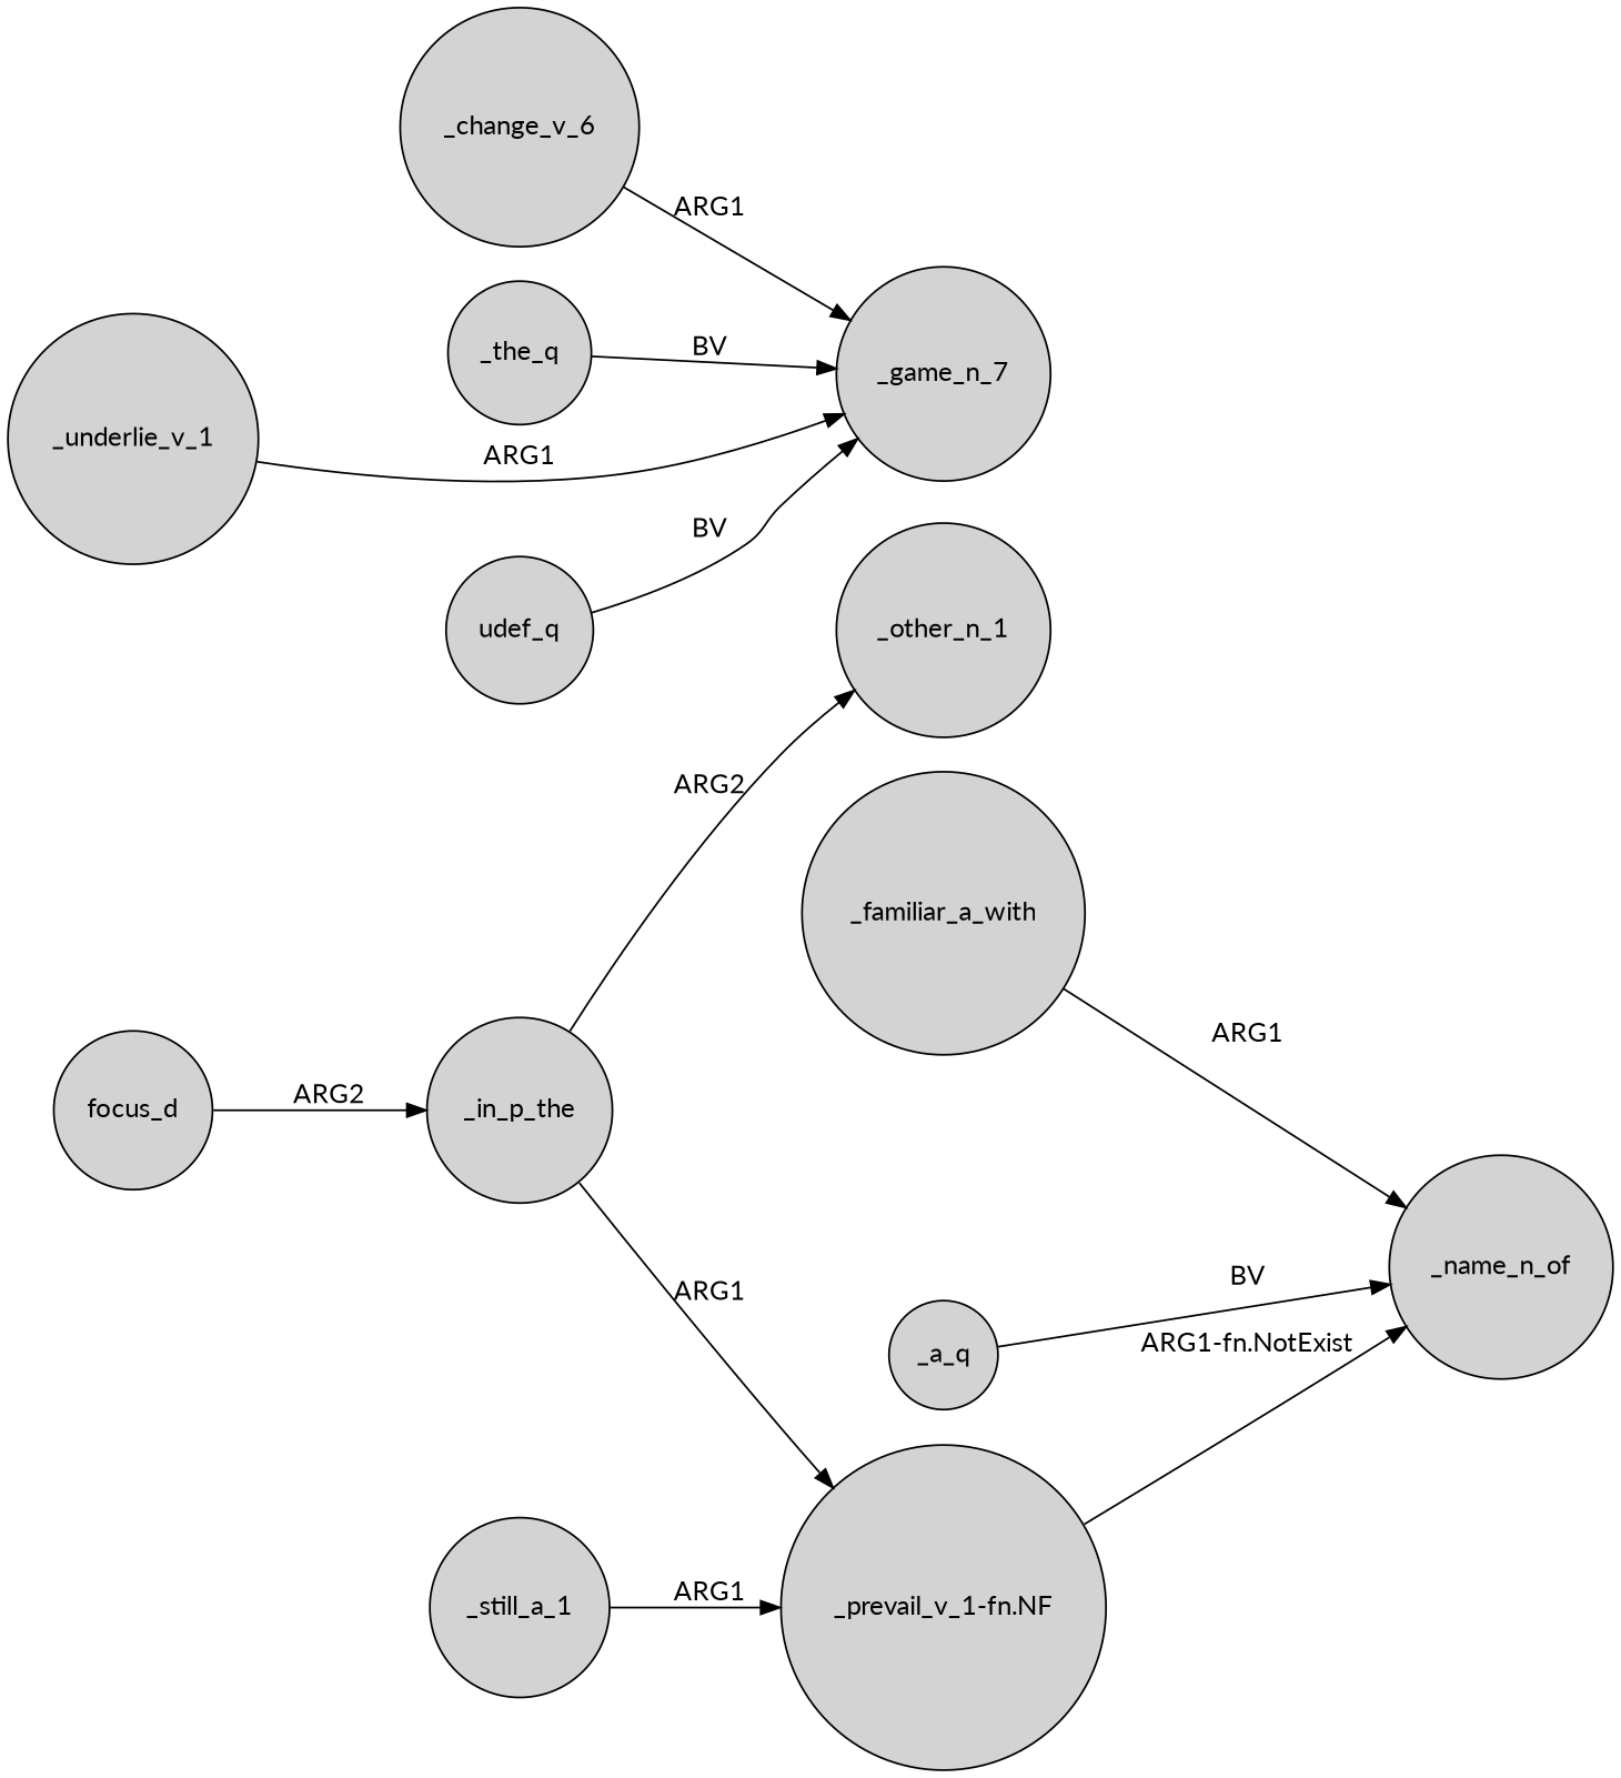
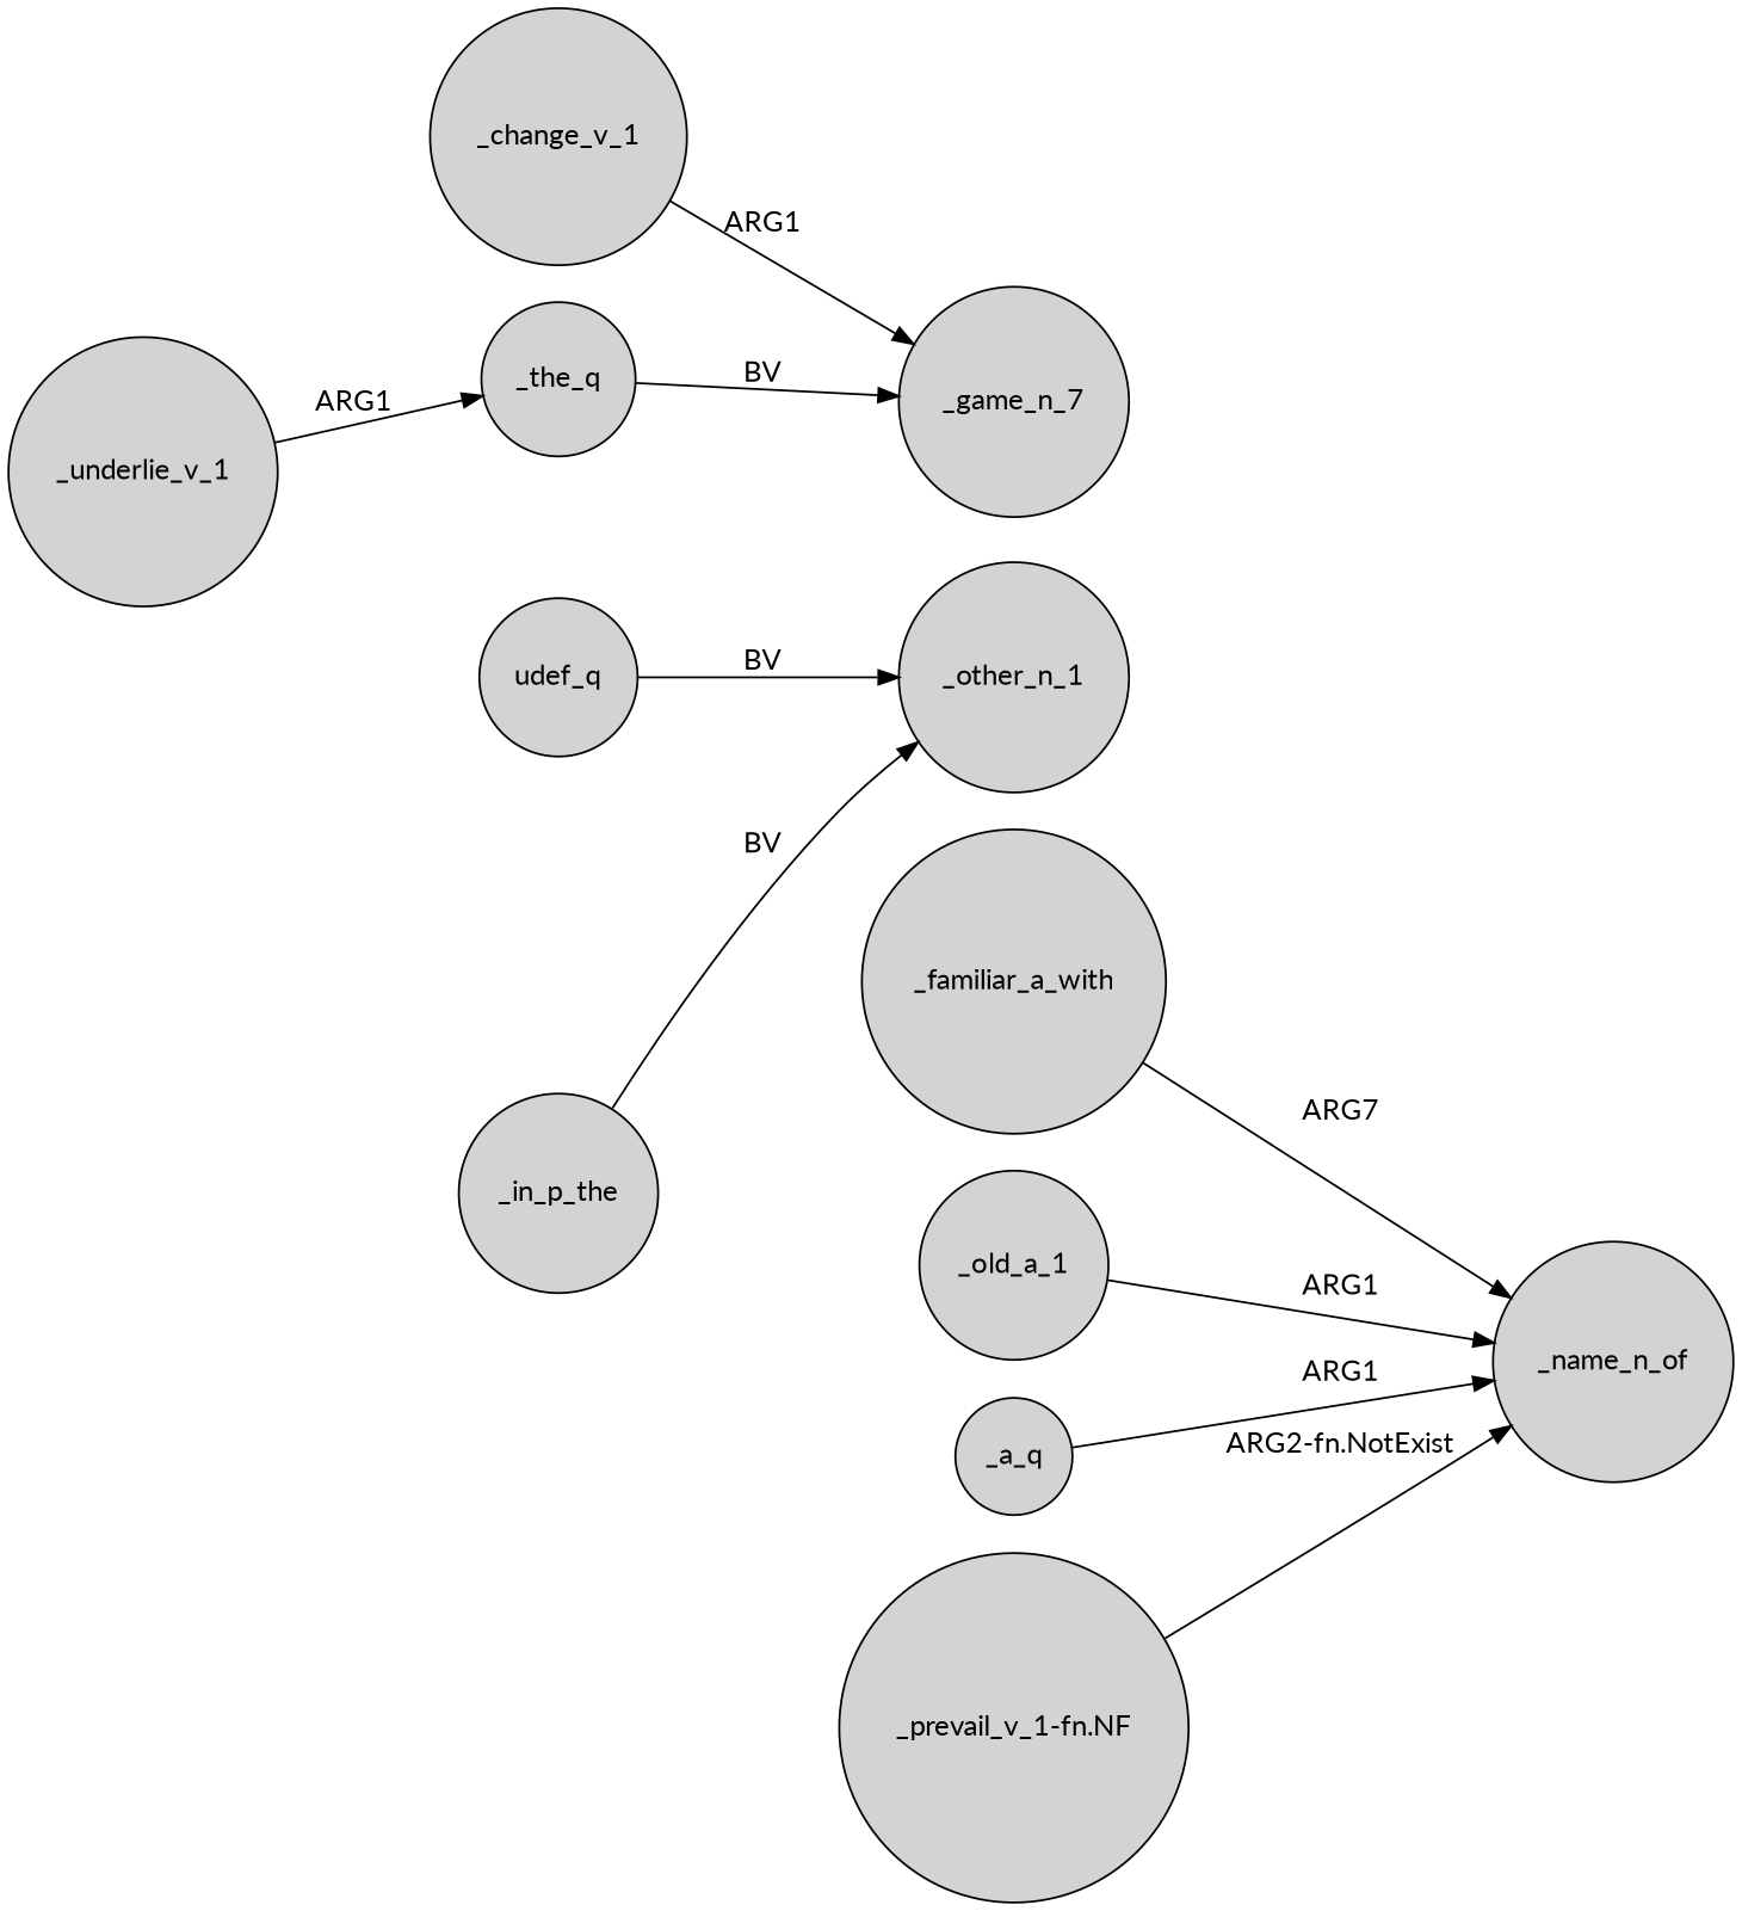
  digraph {
    fontname=Lato
    rankdir=LR
    node [fontname=Lato shape=circle style=filled]
    edge [fontname=Lato]
    n1 [label=_in_p_the]
    _other_n_1
    "_prevail_v_1-fn.NF"
    _name_n_of
    n5 [label=_game_n_7]
-   _change_v_1 [label=_change_v_6]
+   _change_v_1
    _familiar_a_with
-   _still_a_1
+   _old_a_1
    _a_q
-   focus_d
    _the_q
    udef_q
    _underlie_v_1
-   n1 -> _other_n_1 [label=ARG2]
-   n1 -> "_prevail_v_1-fn.NF" [label=ARG1]
-   "_prevail_v_1-fn.NF" -> _name_n_of [label="ARG1-fn.NotExist"]
+   n1 -> _other_n_1 [label=BV]
+   "_prevail_v_1-fn.NF" -> _name_n_of [label="ARG2-fn.NotExist"]
    _change_v_1 -> n5 [label=ARG1]
-   _familiar_a_with -> _name_n_of [label=ARG1]
-   _still_a_1 -> "_prevail_v_1-fn.NF" [label=ARG1]
-   _a_q -> _name_n_of [label=BV]
-   focus_d -> n1 [label=ARG2]
+   _familiar_a_with -> _name_n_of [label=ARG7]
+   _old_a_1 -> _name_n_of [label=ARG1]
+   _a_q -> _name_n_of [label=ARG1]
    _the_q -> n5 [label=BV]
-   udef_q -> n5 [label=BV]
-   _underlie_v_1 -> n5 [label=ARG1]
+   udef_q -> _other_n_1 [label=BV]
+   _underlie_v_1 -> _the_q [label=ARG1]
  }
